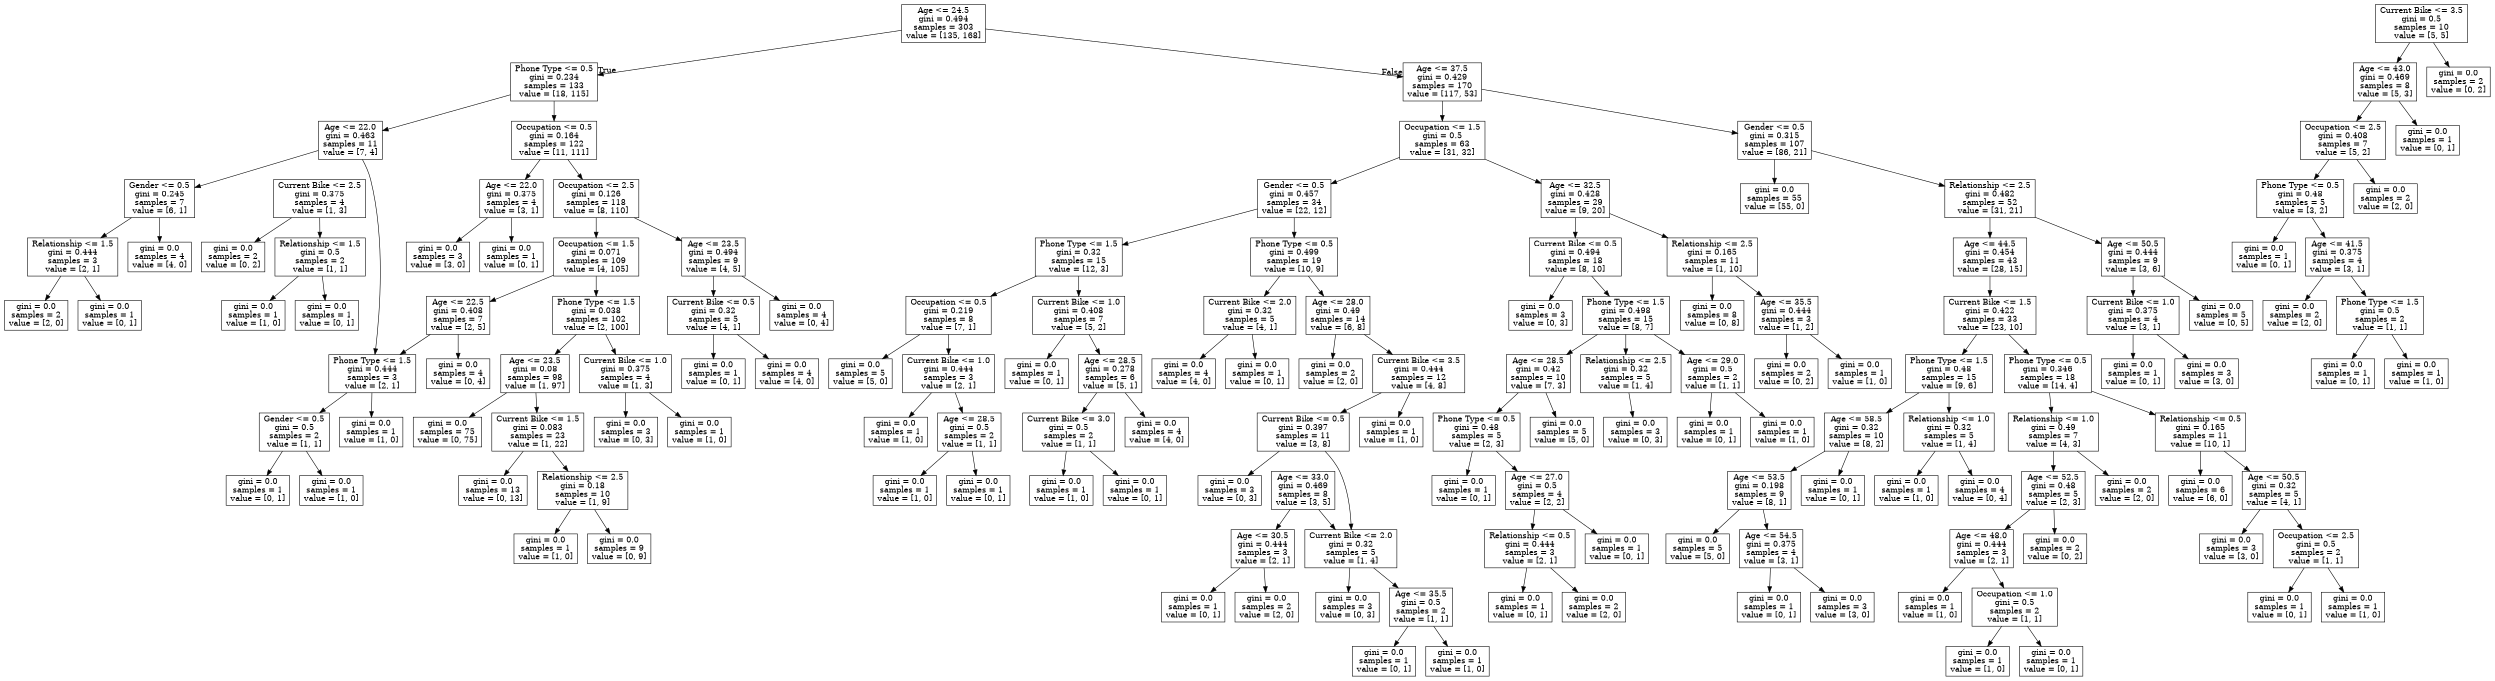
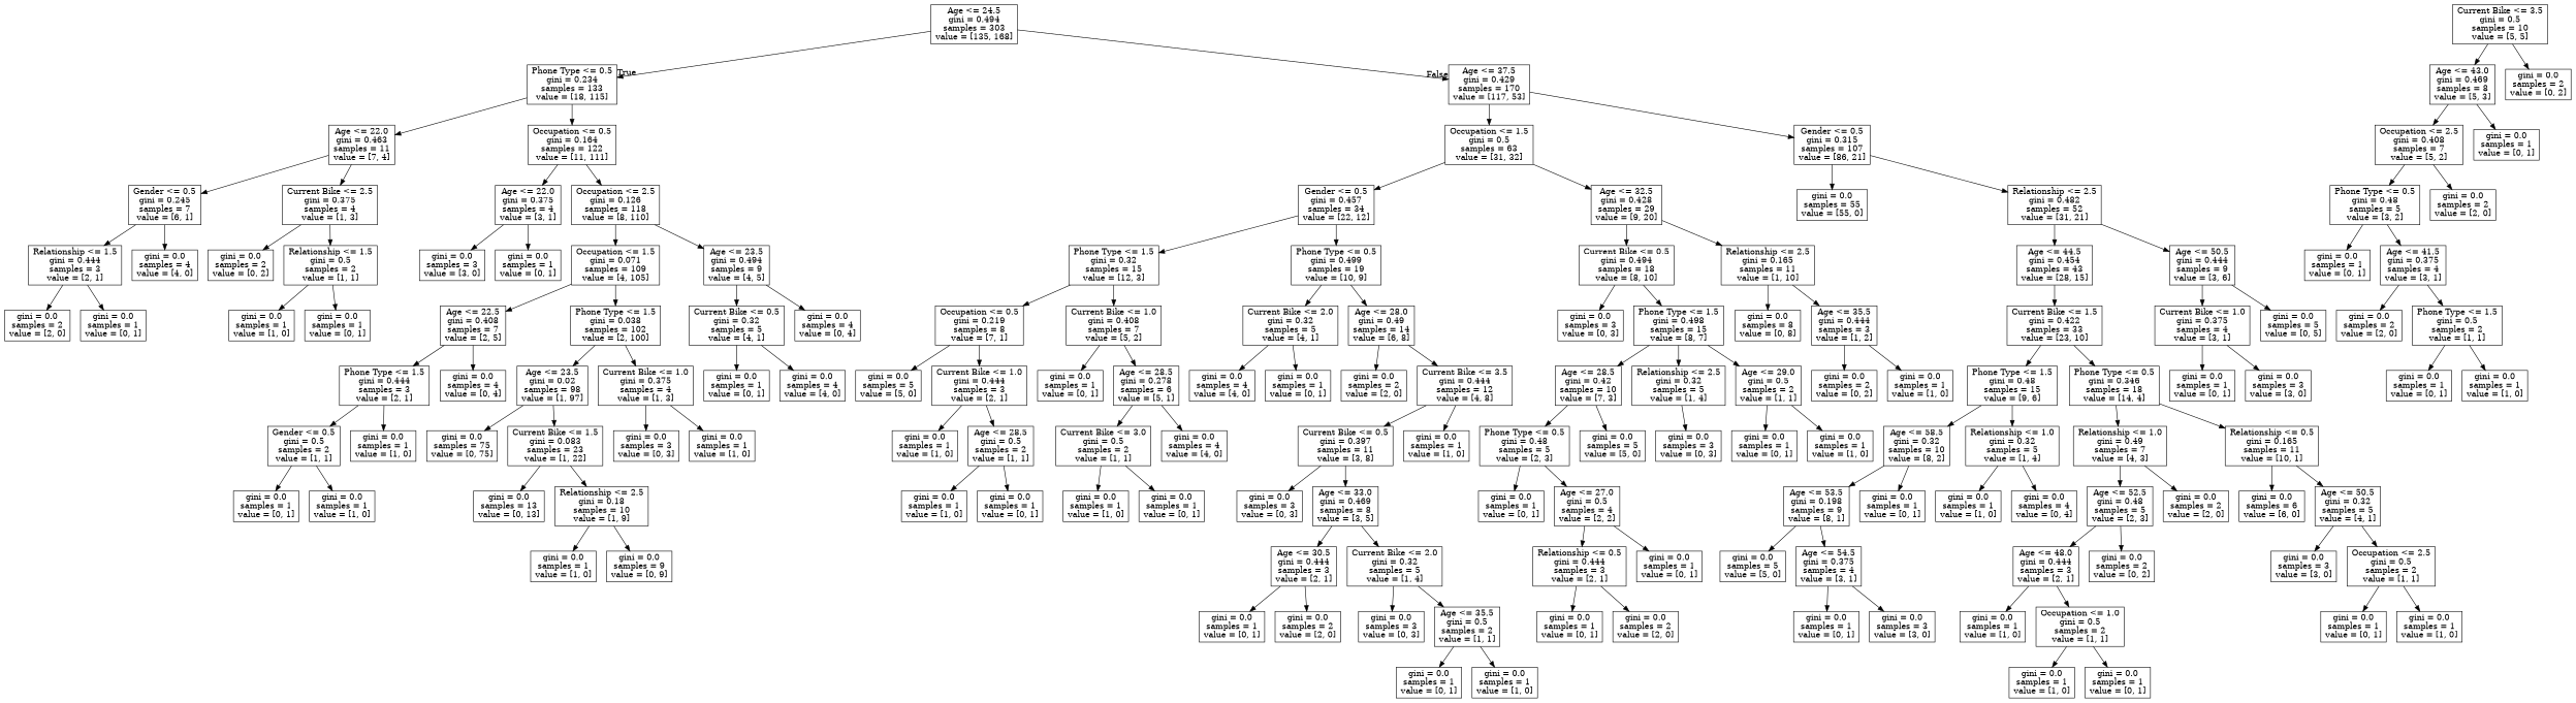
  digraph {
    node [shape=box]
    n1 [label="Age <= 24.5\ngini = 0.494\nsamples = 303\nvalue = [135, 168]"]
    n2 [label="Phone Type <= 0.5\ngini = 0.234\nsamples = 133\nvalue = [18, 115]"]
    n3 [label="Age <= 37.5\ngini = 0.429\nsamples = 170\nvalue = [117, 53]"]
    n4 [label="Age <= 22.0\ngini = 0.463\nsamples = 11\nvalue = [7, 4]"]
    n5 [label="Occupation <= 0.5\ngini = 0.164\nsamples = 122\nvalue = [11, 111]"]
    n6 [label="Occupation <= 1.5\ngini = 0.5\nsamples = 63\nvalue = [31, 32]"]
    n7 [label="Gender <= 0.5\ngini = 0.315\nsamples = 107\nvalue = [86, 21]"]
    n8 [label="Gender <= 0.5\ngini = 0.245\nsamples = 7\nvalue = [6, 1]"]
    n9 [label="Current Bike <= 2.5\ngini = 0.375\nsamples = 4\nvalue = [1, 3]"]
    n10 [label="Age <= 22.0\ngini = 0.375\nsamples = 4\nvalue = [3, 1]"]
    n11 [label="Occupation <= 2.5\ngini = 0.126\nsamples = 118\nvalue = [8, 110]"]
    n12 [label="Relationship <= 1.5\ngini = 0.444\nsamples = 3\nvalue = [2, 1]"]
    n13 [label="gini = 0.0\nsamples = 4\nvalue = [4, 0]"]
    n14 [label="gini = 0.0\nsamples = 2\nvalue = [0, 2]"]
    n15 [label="Relationship <= 1.5\ngini = 0.5\nsamples = 2\nvalue = [1, 1]"]
    n16 [label="gini = 0.0\nsamples = 2\nvalue = [2, 0]"]
    n17 [label="gini = 0.0\nsamples = 1\nvalue = [0, 1]"]
    n18 [label="gini = 0.0\nsamples = 1\nvalue = [1, 0]"]
    n19 [label="gini = 0.0\nsamples = 1\nvalue = [0, 1]"]
    n20 [label="gini = 0.0\nsamples = 3\nvalue = [3, 0]"]
    n21 [label="gini = 0.0\nsamples = 1\nvalue = [0, 1]"]
    n22 [label="Occupation <= 1.5\ngini = 0.071\nsamples = 109\nvalue = [4, 105]"]
    n23 [label="Age <= 23.5\ngini = 0.494\nsamples = 9\nvalue = [4, 5]"]
    n24 [label="Age <= 22.5\ngini = 0.408\nsamples = 7\nvalue = [2, 5]"]
    n25 [label="Phone Type <= 1.5\ngini = 0.038\nsamples = 102\nvalue = [2, 100]"]
    n26 [label="Current Bike <= 0.5\ngini = 0.32\nsamples = 5\nvalue = [4, 1]"]
    n27 [label="gini = 0.0\nsamples = 4\nvalue = [0, 4]"]
    n28 [label="gini = 0.0\nsamples = 4\nvalue = [0, 4]"]
    n29 [label="Phone Type <= 1.5\ngini = 0.444\nsamples = 3\nvalue = [2, 1]"]
-   n30 [label="Age <= 23.5\ngini = 0.08\nsamples = 98\nvalue = [1, 97]"]
+   n30 [label="Age <= 23.5\ngini = 0.02\nsamples = 98\nvalue = [1, 97]"]
    n31 [label="Current Bike <= 1.0\ngini = 0.375\nsamples = 4\nvalue = [1, 3]"]
    n32 [label="Gender <= 0.5\ngini = 0.5\nsamples = 2\nvalue = [1, 1]"]
    n33 [label="gini = 0.0\nsamples = 1\nvalue = [1, 0]"]
    n34 [label="gini = 0.0\nsamples = 1\nvalue = [0, 1]"]
    n35 [label="gini = 0.0\nsamples = 1\nvalue = [1, 0]"]
    n36 [label="gini = 0.0\nsamples = 75\nvalue = [0, 75]"]
    n37 [label="Current Bike <= 1.5\ngini = 0.083\nsamples = 23\nvalue = [1, 22]"]
    n38 [label="gini = 0.0\nsamples = 3\nvalue = [0, 3]"]
    n39 [label="gini = 0.0\nsamples = 1\nvalue = [1, 0]"]
    n40 [label="gini = 0.0\nsamples = 13\nvalue = [0, 13]"]
    n41 [label="Relationship <= 2.5\ngini = 0.18\nsamples = 10\nvalue = [1, 9]"]
    n42 [label="gini = 0.0\nsamples = 1\nvalue = [1, 0]"]
    n43 [label="gini = 0.0\nsamples = 9\nvalue = [0, 9]"]
    n44 [label="gini = 0.0\nsamples = 1\nvalue = [0, 1]"]
    n45 [label="gini = 0.0\nsamples = 4\nvalue = [4, 0]"]
    n46 [label="Gender <= 0.5\ngini = 0.457\nsamples = 34\nvalue = [22, 12]"]
    n47 [label="Age <= 32.5\ngini = 0.428\nsamples = 29\nvalue = [9, 20]"]
    n48 [label="gini = 0.0\nsamples = 55\nvalue = [55, 0]"]
    n49 [label="Relationship <= 2.5\ngini = 0.482\nsamples = 52\nvalue = [31, 21]"]
    n50 [label="Phone Type <= 1.5\ngini = 0.32\nsamples = 15\nvalue = [12, 3]"]
    n51 [label="Phone Type <= 0.5\ngini = 0.499\nsamples = 19\nvalue = [10, 9]"]
    n52 [label="Current Bike <= 0.5\ngini = 0.494\nsamples = 18\nvalue = [8, 10]"]
    n53 [label="Relationship <= 2.5\ngini = 0.165\nsamples = 11\nvalue = [1, 10]"]
    n54 [label="Occupation <= 0.5\ngini = 0.219\nsamples = 8\nvalue = [7, 1]"]
    n55 [label="Current Bike <= 1.0\ngini = 0.408\nsamples = 7\nvalue = [5, 2]"]
    n56 [label="Current Bike <= 2.0\ngini = 0.32\nsamples = 5\nvalue = [4, 1]"]
    n57 [label="Age <= 28.0\ngini = 0.49\nsamples = 14\nvalue = [6, 8]"]
    n58 [label="gini = 0.0\nsamples = 5\nvalue = [5, 0]"]
    n59 [label="Current Bike <= 1.0\ngini = 0.444\nsamples = 3\nvalue = [2, 1]"]
    n60 [label="gini = 0.0\nsamples = 1\nvalue = [0, 1]"]
    n61 [label="Age <= 28.5\ngini = 0.278\nsamples = 6\nvalue = [5, 1]"]
    n62 [label="gini = 0.0\nsamples = 1\nvalue = [1, 0]"]
    n63 [label="Age <= 28.5\ngini = 0.5\nsamples = 2\nvalue = [1, 1]"]
    n64 [label="gini = 0.0\nsamples = 1\nvalue = [1, 0]"]
    n65 [label="gini = 0.0\nsamples = 1\nvalue = [0, 1]"]
    n66 [label="Current Bike <= 3.0\ngini = 0.5\nsamples = 2\nvalue = [1, 1]"]
    n67 [label="gini = 0.0\nsamples = 4\nvalue = [4, 0]"]
    n68 [label="gini = 0.0\nsamples = 1\nvalue = [1, 0]"]
    n69 [label="gini = 0.0\nsamples = 1\nvalue = [0, 1]"]
    n70 [label="gini = 0.0\nsamples = 4\nvalue = [4, 0]"]
    n71 [label="gini = 0.0\nsamples = 1\nvalue = [0, 1]"]
    n72 [label="gini = 0.0\nsamples = 2\nvalue = [2, 0]"]
    n73 [label="Current Bike <= 3.5\ngini = 0.444\nsamples = 12\nvalue = [4, 8]"]
    n74 [label="Current Bike <= 0.5\ngini = 0.397\nsamples = 11\nvalue = [3, 8]"]
    n75 [label="gini = 0.0\nsamples = 1\nvalue = [1, 0]"]
    n76 [label="gini = 0.0\nsamples = 3\nvalue = [0, 3]"]
    n77 [label="Age <= 33.0\ngini = 0.469\nsamples = 8\nvalue = [3, 5]"]
    n78 [label="Age <= 30.5\ngini = 0.444\nsamples = 3\nvalue = [2, 1]"]
    n79 [label="Current Bike <= 2.0\ngini = 0.32\nsamples = 5\nvalue = [1, 4]"]
    n80 [label="gini = 0.0\nsamples = 1\nvalue = [0, 1]"]
    n81 [label="gini = 0.0\nsamples = 2\nvalue = [2, 0]"]
    n82 [label="gini = 0.0\nsamples = 3\nvalue = [0, 3]"]
    n83 [label="Age <= 35.5\ngini = 0.5\nsamples = 2\nvalue = [1, 1]"]
    n84 [label="gini = 0.0\nsamples = 1\nvalue = [0, 1]"]
    n85 [label="gini = 0.0\nsamples = 1\nvalue = [1, 0]"]
    n86 [label="gini = 0.0\nsamples = 3\nvalue = [0, 3]"]
    n87 [label="Phone Type <= 1.5\ngini = 0.498\nsamples = 15\nvalue = [8, 7]"]
    n88 [label="gini = 0.0\nsamples = 8\nvalue = [0, 8]"]
    n89 [label="Age <= 35.5\ngini = 0.444\nsamples = 3\nvalue = [1, 2]"]
    n90 [label="Age <= 28.5\ngini = 0.42\nsamples = 10\nvalue = [7, 3]"]
    n91 [label="Relationship <= 2.5\ngini = 0.32\nsamples = 5\nvalue = [1, 4]"]
    n92 [label="Age <= 29.0\ngini = 0.5\nsamples = 2\nvalue = [1, 1]"]
    n93 [label="Phone Type <= 0.5\ngini = 0.48\nsamples = 5\nvalue = [2, 3]"]
    n94 [label="gini = 0.0\nsamples = 5\nvalue = [5, 0]"]
    n95 [label="gini = 0.0\nsamples = 3\nvalue = [0, 3]"]
    n96 [label="gini = 0.0\nsamples = 1\nvalue = [0, 1]"]
    n97 [label="Age <= 27.0\ngini = 0.5\nsamples = 4\nvalue = [2, 2]"]
    n98 [label="Relationship <= 0.5\ngini = 0.444\nsamples = 3\nvalue = [2, 1]"]
    n99 [label="gini = 0.0\nsamples = 1\nvalue = [0, 1]"]
    n100 [label="gini = 0.0\nsamples = 1\nvalue = [0, 1]"]
    n101 [label="gini = 0.0\nsamples = 2\nvalue = [2, 0]"]
    n102 [label="gini = 0.0\nsamples = 1\nvalue = [0, 1]"]
    n103 [label="gini = 0.0\nsamples = 1\nvalue = [1, 0]"]
    n104 [label="gini = 0.0\nsamples = 2\nvalue = [0, 2]"]
    n105 [label="gini = 0.0\nsamples = 1\nvalue = [1, 0]"]
    n106 [label="Age <= 44.5\ngini = 0.454\nsamples = 43\nvalue = [28, 15]"]
    n107 [label="Age <= 50.5\ngini = 0.444\nsamples = 9\nvalue = [3, 6]"]
    n108 [label="Current Bike <= 1.5\ngini = 0.422\nsamples = 33\nvalue = [23, 10]"]
    n109 [label="Current Bike <= 1.0\ngini = 0.375\nsamples = 4\nvalue = [3, 1]"]
    n110 [label="gini = 0.0\nsamples = 5\nvalue = [0, 5]"]
    n111 [label="Current Bike <= 3.5\ngini = 0.5\nsamples = 10\nvalue = [5, 5]"]
    n112 [label="Age <= 43.0\ngini = 0.469\nsamples = 8\nvalue = [5, 3]"]
    n113 [label="gini = 0.0\nsamples = 2\nvalue = [0, 2]"]
    n114 [label="Phone Type <= 1.5\ngini = 0.48\nsamples = 15\nvalue = [9, 6]"]
    n115 [label="Phone Type <= 0.5\ngini = 0.346\nsamples = 18\nvalue = [14, 4]"]
    n116 [label="Occupation <= 2.5\ngini = 0.408\nsamples = 7\nvalue = [5, 2]"]
    n117 [label="gini = 0.0\nsamples = 1\nvalue = [0, 1]"]
    n118 [label="Phone Type <= 0.5\ngini = 0.48\nsamples = 5\nvalue = [3, 2]"]
    n119 [label="gini = 0.0\nsamples = 2\nvalue = [2, 0]"]
    n120 [label="gini = 0.0\nsamples = 1\nvalue = [0, 1]"]
    n121 [label="Age <= 41.5\ngini = 0.375\nsamples = 4\nvalue = [3, 1]"]
    n122 [label="gini = 0.0\nsamples = 2\nvalue = [2, 0]"]
    n123 [label="Phone Type <= 1.5\ngini = 0.5\nsamples = 2\nvalue = [1, 1]"]
    n124 [label="gini = 0.0\nsamples = 1\nvalue = [0, 1]"]
    n125 [label="gini = 0.0\nsamples = 1\nvalue = [1, 0]"]
    n126 [label="Age <= 58.5\ngini = 0.32\nsamples = 10\nvalue = [8, 2]"]
    n127 [label="Relationship <= 1.0\ngini = 0.32\nsamples = 5\nvalue = [1, 4]"]
    n128 [label="Relationship <= 1.0\ngini = 0.49\nsamples = 7\nvalue = [4, 3]"]
    n129 [label="Relationship <= 0.5\ngini = 0.165\nsamples = 11\nvalue = [10, 1]"]
    n130 [label="Age <= 53.5\ngini = 0.198\nsamples = 9\nvalue = [8, 1]"]
    n131 [label="gini = 0.0\nsamples = 1\nvalue = [0, 1]"]
    n132 [label="gini = 0.0\nsamples = 1\nvalue = [1, 0]"]
    n133 [label="gini = 0.0\nsamples = 4\nvalue = [0, 4]"]
    n134 [label="gini = 0.0\nsamples = 5\nvalue = [5, 0]"]
    n135 [label="Age <= 54.5\ngini = 0.375\nsamples = 4\nvalue = [3, 1]"]
    n136 [label="gini = 0.0\nsamples = 1\nvalue = [0, 1]"]
    n137 [label="gini = 0.0\nsamples = 3\nvalue = [3, 0]"]
    n138 [label="Age <= 52.5\ngini = 0.48\nsamples = 5\nvalue = [2, 3]"]
    n139 [label="gini = 0.0\nsamples = 2\nvalue = [2, 0]"]
    n140 [label="gini = 0.0\nsamples = 6\nvalue = [6, 0]"]
    n141 [label="Age <= 50.5\ngini = 0.32\nsamples = 5\nvalue = [4, 1]"]
    n142 [label="Age <= 48.0\ngini = 0.444\nsamples = 3\nvalue = [2, 1]"]
    n143 [label="gini = 0.0\nsamples = 2\nvalue = [0, 2]"]
    n144 [label="gini = 0.0\nsamples = 1\nvalue = [1, 0]"]
    n145 [label="Occupation <= 1.0\ngini = 0.5\nsamples = 2\nvalue = [1, 1]"]
    n146 [label="gini = 0.0\nsamples = 1\nvalue = [1, 0]"]
    n147 [label="gini = 0.0\nsamples = 1\nvalue = [0, 1]"]
    n148 [label="gini = 0.0\nsamples = 3\nvalue = [3, 0]"]
    n149 [label="Occupation <= 2.5\ngini = 0.5\nsamples = 2\nvalue = [1, 1]"]
    n150 [label="gini = 0.0\nsamples = 1\nvalue = [0, 1]"]
    n151 [label="gini = 0.0\nsamples = 1\nvalue = [1, 0]"]
    n152 [label="gini = 0.0\nsamples = 1\nvalue = [0, 1]"]
    n153 [label="gini = 0.0\nsamples = 3\nvalue = [3, 0]"]
    n1 -> n2 [headlabel=True labelangle=45 labeldistance=2.5]
    n1 -> n3 [headlabel=False labelangle=-45 labeldistance=2.5]
    n2 -> n4
    n2 -> n5
    n3 -> n6
    n3 -> n7
    n4 -> n8
-   n4 -> n29
+   n4 -> n9
    n5 -> n10
    n5 -> n11
    n6 -> n46
    n6 -> n47
    n7 -> n48
    n7 -> n49
    n8 -> n12
    n8 -> n13
    n9 -> n14
    n9 -> n15
    n10 -> n20
    n10 -> n21
    n11 -> n22
    n11 -> n23
    n12 -> n16
    n12 -> n17
    n15 -> n18
    n15 -> n19
    n22 -> n24
    n22 -> n25
    n23 -> n26
    n23 -> n27
    n24 -> n28
    n24 -> n29
    n25 -> n30
    n25 -> n31
    n26 -> n44
    n26 -> n45
    n29 -> n32
    n29 -> n33
    n30 -> n36
    n30 -> n37
    n31 -> n38
    n31 -> n39
    n32 -> n34
    n32 -> n35
    n37 -> n40
    n37 -> n41
    n41 -> n42
    n41 -> n43
    n46 -> n50
    n46 -> n51
    n47 -> n52
    n47 -> n53
    n49 -> n106
    n49 -> n107
    n50 -> n54
    n50 -> n55
    n51 -> n56
    n51 -> n57
    n52 -> n86
    n52 -> n87
    n53 -> n88
    n53 -> n89
    n54 -> n58
    n54 -> n59
    n55 -> n60
    n55 -> n61
    n56 -> n70
    n56 -> n71
    n57 -> n72
    n57 -> n73
    n59 -> n62
    n59 -> n63
    n61 -> n66
    n61 -> n67
    n63 -> n64
    n63 -> n65
    n66 -> n68
    n66 -> n69
    n73 -> n74
    n73 -> n75
    n74 -> n76
-   n74 -> n79
+   n74 -> n77
    n77 -> n78
    n77 -> n79
    n78 -> n80
    n78 -> n81
    n79 -> n82
    n79 -> n83
    n83 -> n84
    n83 -> n85
    n87 -> n90
    n87 -> n91
    n87 -> n92
    n89 -> n104
    n89 -> n105
    n90 -> n93
    n90 -> n94
    n91 -> n95
    n92 -> n102
    n92 -> n103
    n93 -> n96
    n93 -> n97
    n97 -> n98
    n97 -> n99
    n98 -> n100
    n98 -> n101
    n106 -> n108
    n107 -> n109
    n107 -> n110
    n108 -> n114
    n108 -> n115
    n109 -> n152
    n109 -> n153
    n111 -> n112
    n111 -> n113
    n112 -> n116
    n112 -> n117
    n114 -> n126
    n114 -> n127
    n115 -> n128
    n115 -> n129
    n116 -> n118
    n116 -> n119
    n118 -> n120
    n118 -> n121
    n121 -> n122
    n121 -> n123
    n123 -> n124
    n123 -> n125
    n126 -> n130
    n126 -> n131
    n127 -> n132
    n127 -> n133
    n128 -> n138
    n128 -> n139
    n129 -> n140
    n129 -> n141
    n130 -> n134
    n130 -> n135
    n135 -> n136
    n135 -> n137
    n138 -> n142
    n138 -> n143
    n141 -> n148
    n141 -> n149
    n142 -> n144
    n142 -> n145
    n145 -> n146
    n145 -> n147
    n149 -> n150
    n149 -> n151
  }
